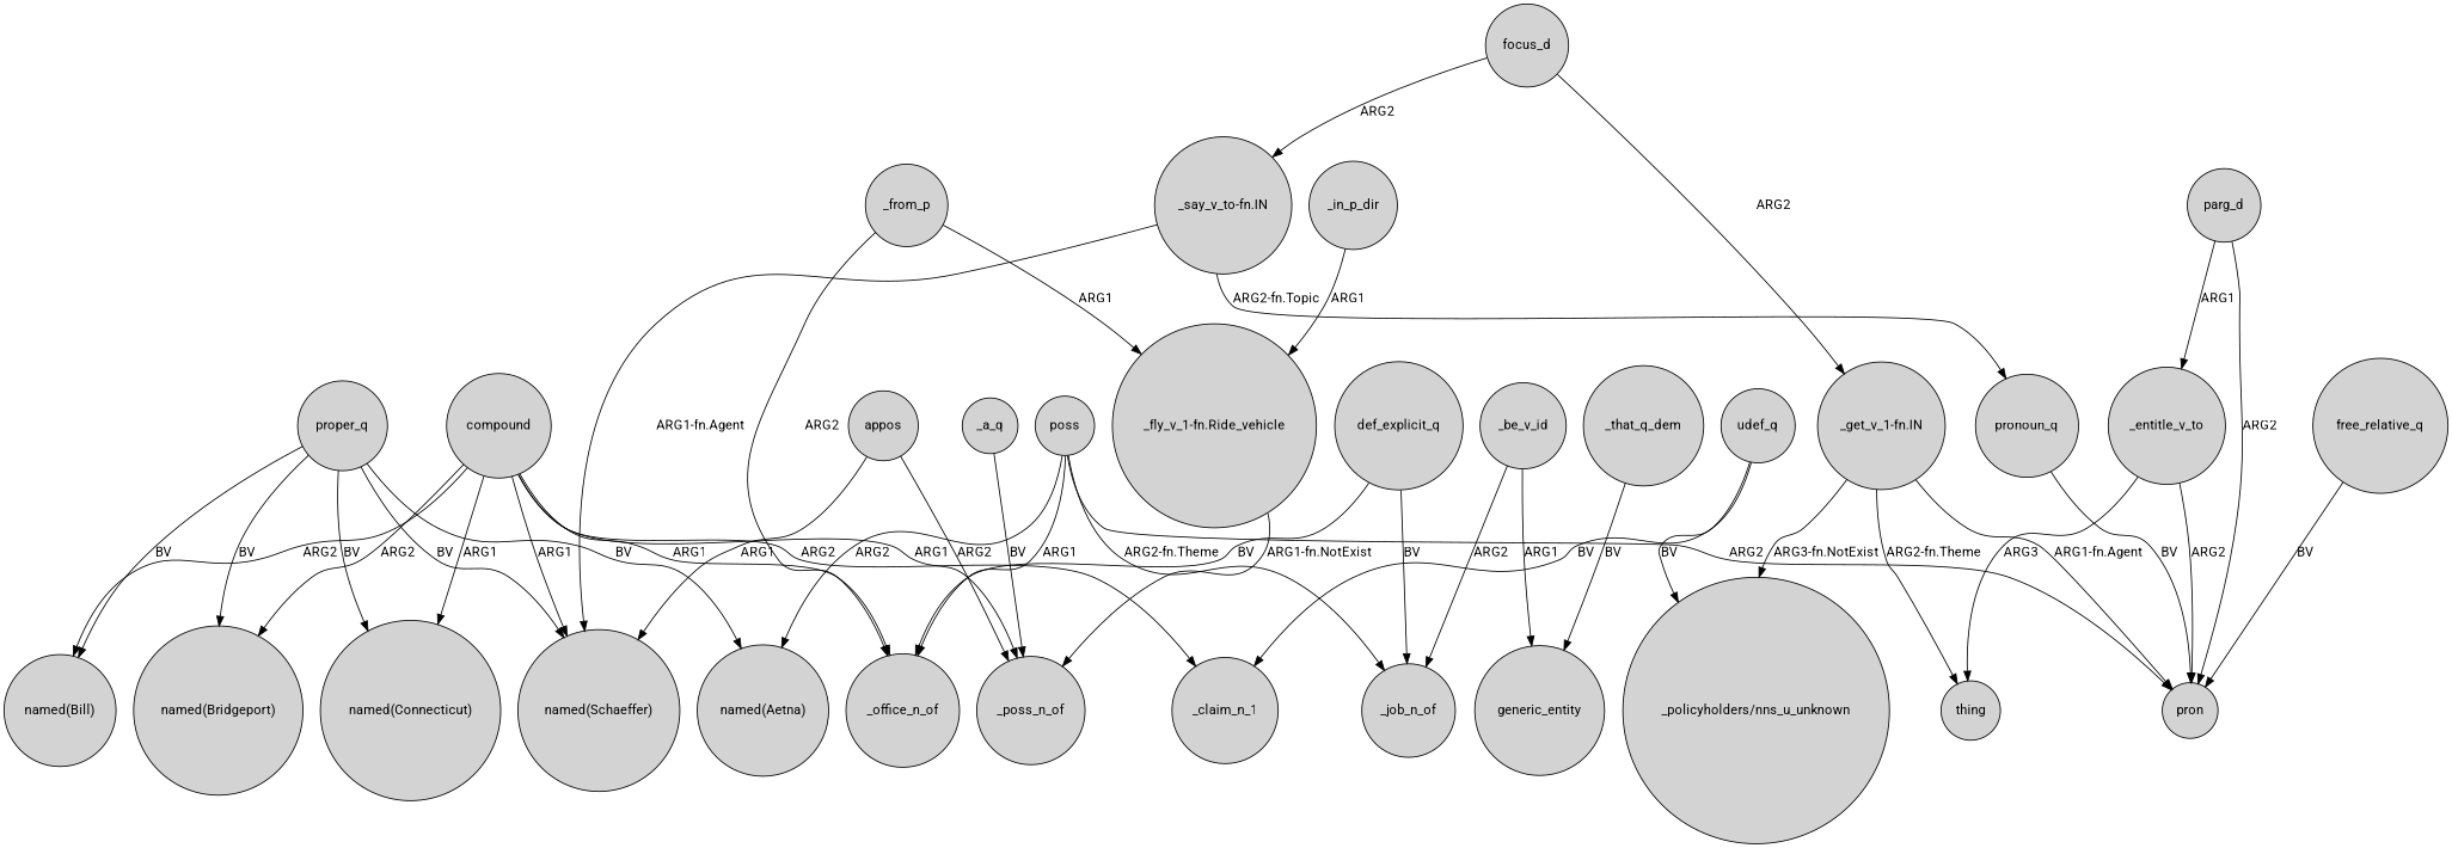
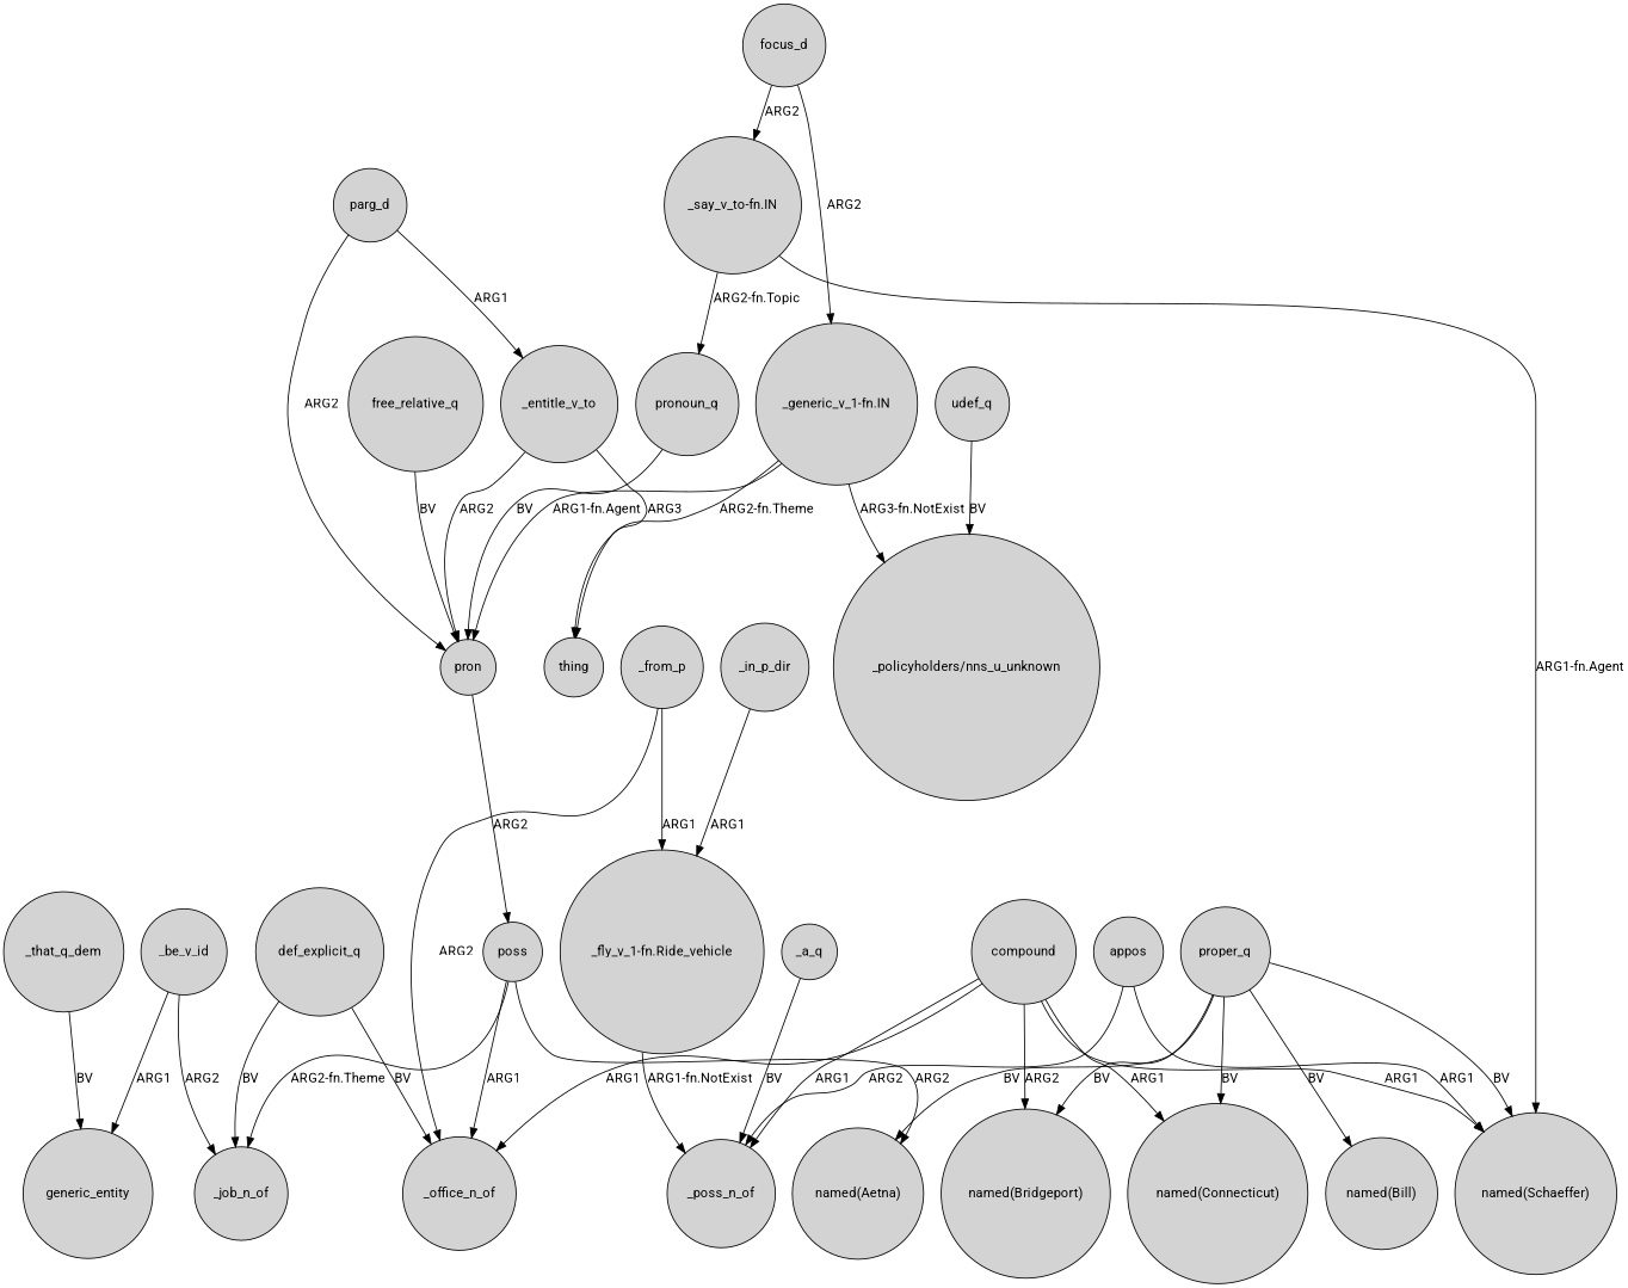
  digraph {
    fontname=Roboto
    node [fontname=Roboto shape=circle style=filled]
    edge [fontname=Roboto]
    _entitle_v_to
    thing
    pron
    n4 [label=_poss_n_of]
    "_fly_v_1-fn.Ride_vehicle"
    _a_q
    udef_q
-   _claim_n_1
    "_policyholders/nns_u_unknown"
    focus_d
-   "_get_v_1-fn.IN"
+   "_get_v_1-fn.IN" [label="_generic_v_1-fn.IN"]
    "_say_v_to-fn.IN"
    "named(Schaeffer)"
    pronoun_q
    poss
    _job_n_of
    _office_n_of
    "named(Aetna)"
    _that_q_dem
    generic_entity
    _be_v_id
    compound
    "named(Bill)"
    "named(Bridgeport)"
    "named(Connecticut)"
    def_explicit_q
    _from_p
    proper_q
    _in_p_dir
    parg_d
    free_relative_q
    appos
    _entitle_v_to -> thing [label=ARG3]
    _entitle_v_to -> pron [label=ARG2]
    "_fly_v_1-fn.Ride_vehicle" -> n4 [label="ARG1-fn.NotExist"]
    _a_q -> n4 [label=BV]
-   udef_q -> _claim_n_1 [label=BV]
    udef_q -> "_policyholders/nns_u_unknown" [label=BV]
    focus_d -> "_get_v_1-fn.IN" [label=ARG2]
    focus_d -> "_say_v_to-fn.IN" [label=ARG2]
    "_get_v_1-fn.IN" -> thing [label="ARG2-fn.Theme"]
    "_get_v_1-fn.IN" -> pron [label="ARG1-fn.Agent"]
    "_get_v_1-fn.IN" -> "_policyholders/nns_u_unknown" [label="ARG3-fn.NotExist"]
    "_say_v_to-fn.IN" -> "named(Schaeffer)" [label="ARG1-fn.Agent"]
    "_say_v_to-fn.IN" -> pronoun_q [label="ARG2-fn.Topic"]
    pronoun_q -> pron [label=BV]
-   poss -> pron [label=ARG2]
+   pron -> poss [label=ARG2]
    poss -> _job_n_of [label="ARG2-fn.Theme"]
    poss -> _office_n_of [label=ARG1]
    poss -> "named(Aetna)" [label=ARG2]
    _that_q_dem -> generic_entity [label=BV]
    _be_v_id -> _job_n_of [label=ARG2]
    _be_v_id -> generic_entity [label=ARG1]
    compound -> n4 [label=ARG1]
-   compound -> _claim_n_1 [label=ARG2]
    compound -> "named(Schaeffer)" [label=ARG1]
    compound -> _office_n_of [label=ARG1]
-   compound -> "named(Bill)" [label=ARG2]
    compound -> "named(Bridgeport)" [label=ARG2]
    compound -> "named(Connecticut)" [label=ARG1]
    def_explicit_q -> _job_n_of [label=BV]
    def_explicit_q -> _office_n_of [label=BV]
    _from_p -> "_fly_v_1-fn.Ride_vehicle" [label=ARG1]
    _from_p -> _office_n_of [label=ARG2]
    proper_q -> "named(Schaeffer)" [label=BV]
    proper_q -> "named(Aetna)" [label=BV]
    proper_q -> "named(Bill)" [label=BV]
    proper_q -> "named(Bridgeport)" [label=BV]
    proper_q -> "named(Connecticut)" [label=BV]
    _in_p_dir -> "_fly_v_1-fn.Ride_vehicle" [label=ARG1]
    parg_d -> _entitle_v_to [label=ARG1]
    parg_d -> pron [label=ARG2]
    free_relative_q -> pron [label=BV]
    appos -> n4 [label=ARG2]
    appos -> "named(Schaeffer)" [label=ARG1]
  }
